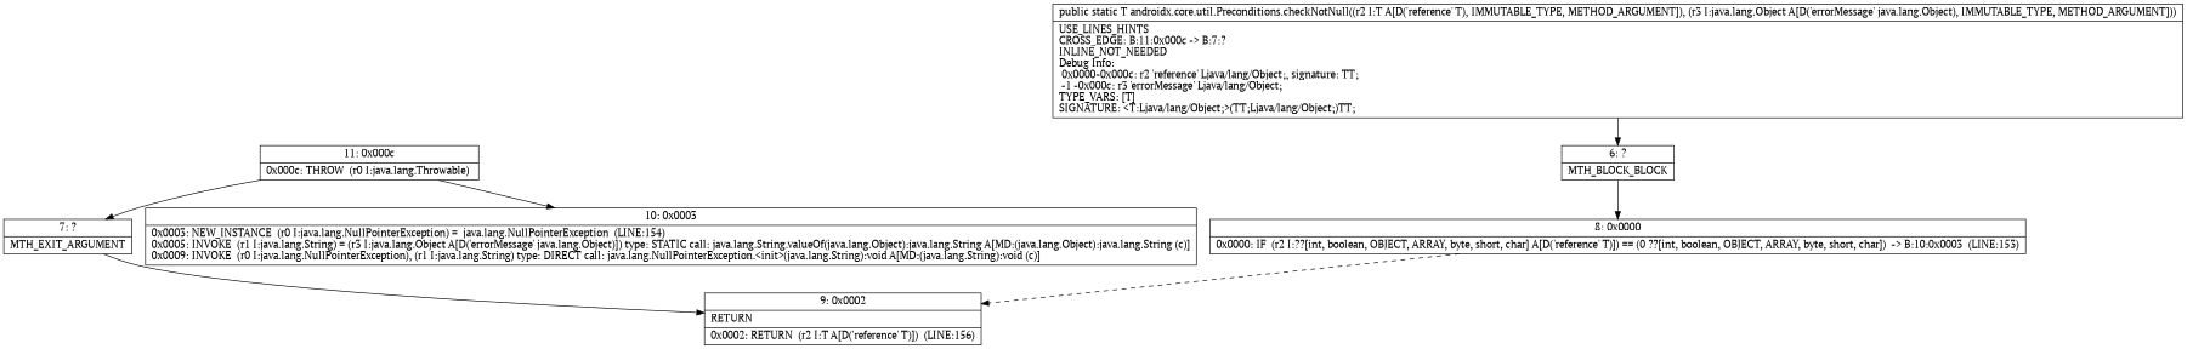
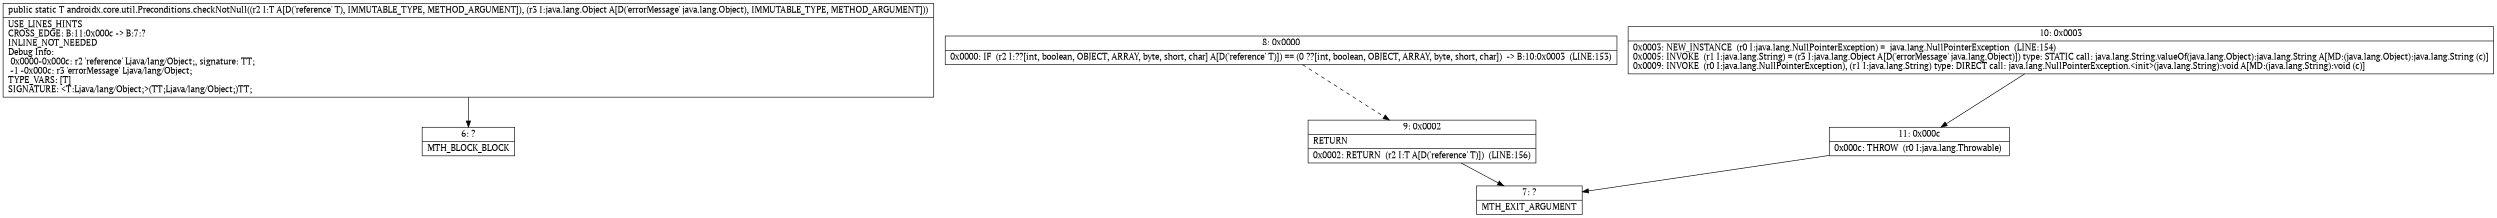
  digraph {
    fontname="PT Serif"
    node [fontname="PT Serif" shape=record]
    edge [fontname="PT Serif"]
    n1 [label="{6\:\ ?|MTH_BLOCK_BLOCK\l}"]
    n2 [label="{8\:\ 0x0000|0x0000: IF  (r2 I:??[int, boolean, OBJECT, ARRAY, byte, short, char] A[D('reference' T)]) == (0 ??[int, boolean, OBJECT, ARRAY, byte, short, char])  \-\> B:10:0x0003  (LINE:153)\l}"]
    n3 [label="{9\:\ 0x0002|RETURN\l|0x0002: RETURN  (r2 I:T A[D('reference' T)])  (LINE:156)\l}"]
    n4 [label="{7\:\ ?|MTH_EXIT_ARGUMENT\l}"]
    n5 [label="{10\:\ 0x0003|0x0003: NEW_INSTANCE  (r0 I:java.lang.NullPointerException) =  java.lang.NullPointerException  (LINE:154)\l0x0005: INVOKE  (r1 I:java.lang.String) = (r3 I:java.lang.Object A[D('errorMessage' java.lang.Object)]) type: STATIC call: java.lang.String.valueOf(java.lang.Object):java.lang.String A[MD:(java.lang.Object):java.lang.String (c)]\l0x0009: INVOKE  (r0 I:java.lang.NullPointerException), (r1 I:java.lang.String) type: DIRECT call: java.lang.NullPointerException.\<init\>(java.lang.String):void A[MD:(java.lang.String):void (c)]\l}"]
    n6 [label="{11\:\ 0x000c|0x000c: THROW  (r0 I:java.lang.Throwable) \l}"]
    n7 [label="{public static T androidx.core.util.Preconditions.checkNotNull((r2 I:T A[D('reference' T), IMMUTABLE_TYPE, METHOD_ARGUMENT]), (r3 I:java.lang.Object A[D('errorMessage' java.lang.Object), IMMUTABLE_TYPE, METHOD_ARGUMENT]))  | USE_LINES_HINTS\lCROSS_EDGE: B:11:0x000c \-\> B:7:?\lINLINE_NOT_NEEDED\lDebug Info:\l  0x0000\-0x000c: r2 'reference' Ljava\/lang\/Object;, signature: TT;\l  \-1 \-0x000c: r3 'errorMessage' Ljava\/lang\/Object;\lTYPE_VARS: [T]\lSIGNATURE: \<T:Ljava\/lang\/Object;\>(TT;Ljava\/lang\/Object;)TT;\l}"]
-   n1 -> n2
    n2 -> n3 [style=dashed]
-   n4 -> n3
-   n6 -> n5
+   n3 -> n4
+   n5 -> n6
    n6 -> n4
    n7 -> n1
  }
